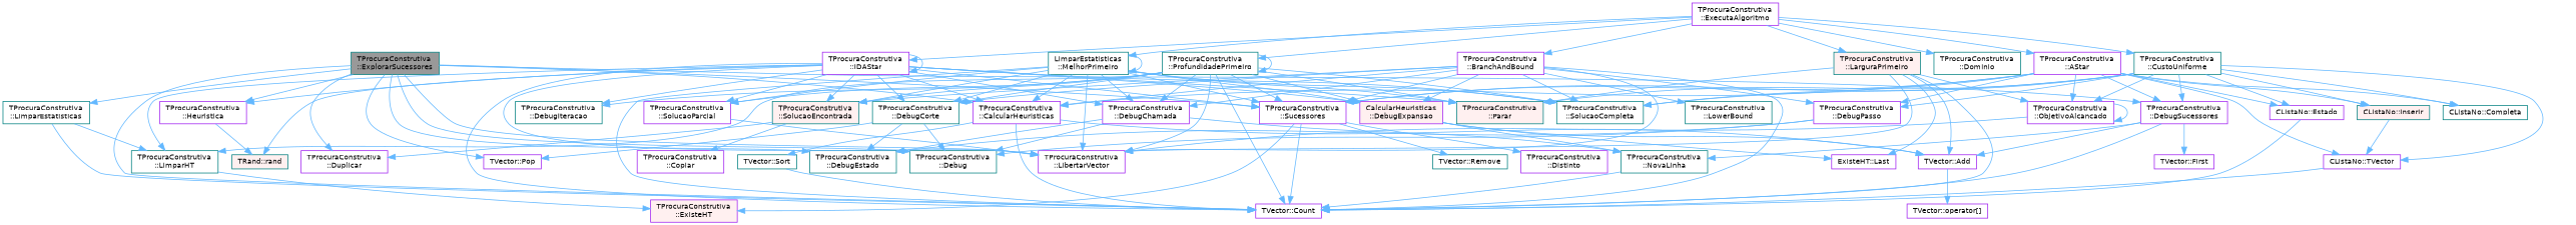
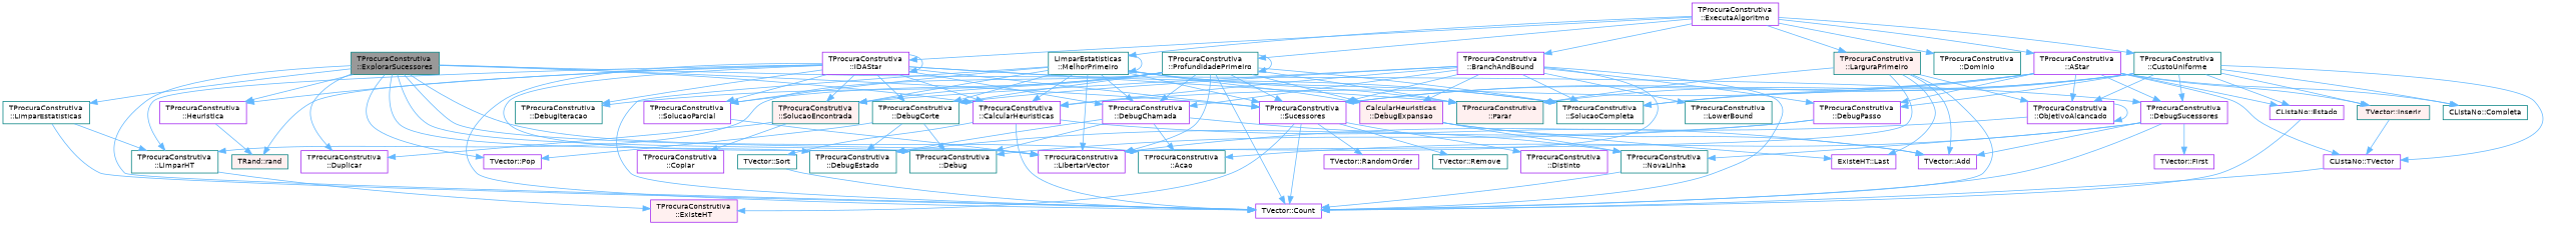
  digraph {
    rankdir=TB
    node [color=purple fillcolor=white fontname=Helvetica fontsize=10 shape=box style=filled]
    edge [color=steelblue1 fontname=Helvetica fontsize=10 labelfontname=Helvetica labelfontsize=10 style=solid]
    n1 [color=teal fillcolor=grey60 fontcolor=black height=0.2 label="TProcuraConstrutiva\l::ExplorarSucessores" width=0.4]
+   n2 [color=teal height=0.2 label="TProcuraConstrutiva\l::Acao" width=0.4]
    n3 [height=0.2 label="TProcuraConstrutiva\l::CalcularHeuristicas" width=0.4]
    n4 [height=0.2 label="TVector::Count" width=0.4]
    n5 [color=teal height=0.2 label="TProcuraConstrutiva\l::Debug" width=0.4]
    n6 [color=teal height=0.2 label="TProcuraConstrutiva\l::DebugEstado" width=0.4]
    n7 [height=0.2 label="TProcuraConstrutiva\l::DebugSucessores" width=0.4]
    n8 [height=0.2 label="TProcuraConstrutiva\l::Duplicar" width=0.4]
    n9 [height=0.2 label="TProcuraConstrutiva\l::LibertarVector" width=0.4]
    n10 [height=0.2 label="TProcuraConstrutiva\l::Sucessores" width=0.4]
    n11 [height=0.2 label="TVector::Pop" width=0.4]
    n12 [height=0.2 label="TProcuraConstrutiva\l::Heuristica" width=0.4]
    n13 [color=teal height=0.2 label="TProcuraConstrutiva\l::LimparEstatisticas" width=0.4]
    n14 [height=0.2 label="TVector::Add" width=0.4]
    n15 [color=teal height=0.2 label="TVector::Sort" width=0.4]
    n16 [height=0.2 label="TProcuraConstrutiva\l::Copiar" width=0.4]
    n17 [height=0.2 label="TVector::First" width=0.4]
    n18 [color=teal height=0.2 label="TProcuraConstrutiva\l::NovaLinha" width=0.4]
    n19 [height=0.2 label="TProcuraConstrutiva\l::ExecutaAlgoritmo" width=0.4]
    n20 [height=0.2 label="TProcuraConstrutiva\l::AStar" width=0.4]
    n21 [height=0.2 label="TProcuraConstrutiva\l::BranchAndBound" width=0.4]
    n22 [color=teal height=0.2 label="TProcuraConstrutiva\l::CustoUniforme" width=0.4]
    n23 [color=teal height=0.2 label="TProcuraConstrutiva\l::Dominio" width=0.4]
    n24 [height=0.2 label="TProcuraConstrutiva\l::IDAStar" width=0.4]
    n25 [color=teal fillcolor="#FFF0F0" height=0.2 label="TProcuraConstrutiva\l::LarguraPrimeiro" width=0.4]
    n26 [color=teal height=0.2 label="LimparEstatisticas\l::MelhorPrimeiro" width=0.4]
    n27 [color=teal height=0.2 label="TProcuraConstrutiva\l::ProfundidadePrimeiro" width=0.4]
    n28 [height=0.2 label="TProcuraConstrutiva\l::Distinto" width=0.4]
    n29 [fillcolor="#FFF0F0" height=0.2 label="TProcuraConstrutiva\l::ExisteHT" width=0.4]
+   n30 [height=0.2 label="TVector::RandomOrder" width=0.4]
    n31 [color=teal height=0.2 label="TVector::Remove" width=0.4]
    n32 [color=teal fillcolor="#FFF0F0" height=0.2 label="TRand::rand" width=0.4]
    n33 [color=teal height=0.2 label="TProcuraConstrutiva\l::LimparHT" width=0.4]
-   n34 [height=0.2 label="TVector::operator[]" width=0.4]
    n35 [color=teal height=0.2 label="CListaNo::Completa" width=0.4]
    n36 [height=0.2 label="TProcuraConstrutiva\l::DebugPasso" width=0.4]
    n37 [height=0.2 label="CListaNo::Estado" width=0.4]
-   n38 [color=teal fillcolor="#FFF0F0" height=0.2 label="CListaNo::Inserir" width=0.4]
+   n38 [color=teal fillcolor="#FFF0F0" height=0.2 label="TVector::Inserir" width=0.4]
    n39 [height=0.2 label="CListaNo::TVector" width=0.4]
    n40 [height=0.2 label="TProcuraConstrutiva\l::ObjetivoAlcancado" width=0.4]
    n41 [color=teal height=0.2 label="TProcuraConstrutiva\l::SolucaoCompleta" width=0.4]
    n42 [height=0.2 label="TProcuraConstrutiva\l::DebugChamada" width=0.4]
    n43 [color=teal height=0.2 label="TProcuraConstrutiva\l::DebugCorte" width=0.4]
    n44 [fillcolor="#FFF0F0" height=0.2 label="CalcularHeuristicas\l::DebugExpansao" width=0.4]
    n45 [color=teal height=0.2 label="TProcuraConstrutiva\l::LowerBound" width=0.4]
    n46 [color=teal fillcolor="#FFF0F0" height=0.2 label="TProcuraConstrutiva\l::SolucaoEncontrada" width=0.4]
    n47 [color=teal fillcolor="#FFF0F0" height=0.2 label="TProcuraConstrutiva\l::Parar" width=0.4]
    n48 [color=teal height=0.2 label="TProcuraConstrutiva\l::DebugIteracao" width=0.4]
    n49 [height=0.2 label="TProcuraConstrutiva\l::SolucaoParcial" width=0.4]
    n50 [height=0.2 label="ExisteHT::Last" width=0.4]
+   n1 -> n2
    n1 -> n3
    n1 -> n4
    n1 -> n5
    n1 -> n6
    n1 -> n7
    n1 -> n8
    n1 -> n9
    n1 -> n10
    n1 -> n11
    n1 -> n12
    n1 -> n13
    n3 -> n4
    n3 -> n14
    n3 -> n15
+   n7 -> n2
    n7 -> n4
    n7 -> n14
    n7 -> n17
    n7 -> n18
    n10 -> n4
    n10 -> n28
    n10 -> n29
+   n10 -> n30
    n10 -> n31
    n12 -> n32
    n13 -> n4
    n13 -> n33
-   n14 -> n34
    n15 -> n4
    n18 -> n4
    n19 -> n20
    n19 -> n21
    n19 -> n22
    n19 -> n23
    n19 -> n24
    n19 -> n25
    n19 -> n26
    n19 -> n27
    n20 -> n3
    n20 -> n7
    n20 -> n10
    n20 -> n35
    n20 -> n36
    n20 -> n37
    n20 -> n38
    n20 -> n39
    n20 -> n40
    n20 -> n41
    n21 -> n3
    n21 -> n4
    n21 -> n9
    n21 -> n10
    n21 -> n36
    n21 -> n41
    n21 -> n42
    n21 -> n43
    n21 -> n44
    n21 -> n45
    n21 -> n46
    n22 -> n7
    n22 -> n10
    n22 -> n35
    n22 -> n36
    n22 -> n37
    n22 -> n38
    n22 -> n39
    n22 -> n40
    n22 -> n41
    n22 -> n47
    n24 -> n3
    n24 -> n4
    n24 -> n9
    n24 -> n10
    n24 -> n12
    n24 -> n24
    n24 -> n32
    n24 -> n33
    n24 -> n41
    n24 -> n42
    n24 -> n43
-   n24 -> n44
    n24 -> n46
    n24 -> n47
    n24 -> n48
    n24 -> n49
    n25 -> n4
    n25 -> n9
    n25 -> n14
    n25 -> n40
    n25 -> n47
    n25 -> n50
    n26 -> n3
    n26 -> n4
    n26 -> n9
    n26 -> n10
    n26 -> n26
    n26 -> n41
    n26 -> n42
    n26 -> n43
    n26 -> n44
    n26 -> n46
    n26 -> n47
    n26 -> n49
    n27 -> n4
    n27 -> n9
    n27 -> n10
    n27 -> n27
    n27 -> n33
    n27 -> n41
    n27 -> n42
    n27 -> n43
    n27 -> n44
    n27 -> n46
    n27 -> n47
    n27 -> n48
    n27 -> n49
    n33 -> n29
    n36 -> n5
    n36 -> n6
    n37 -> n4
    n38 -> n39
    n39 -> n4
    n40 -> n9
    n40 -> n40
+   n42 -> n2
    n42 -> n5
    n42 -> n6
    n42 -> n18
    n43 -> n5
    n43 -> n6
    n43 -> n11
    n44 -> n14
    n44 -> n18
    n44 -> n50
    n46 -> n8
    n46 -> n16
    n49 -> n9
  }
